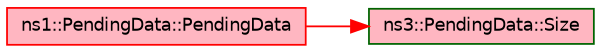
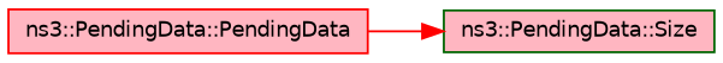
  digraph {
    rankdir=RL
    node [fillcolor=lightpink fontname=Helvetica fontsize=10 shape=record style=filled]
    n1 [color=darkgreen fontcolor=black height=0.2 label="ns3::PendingData::Size" width=0.4]
-   n2 [color=red height=0.2 label="ns1::PendingData::PendingData" width=0.4]
+   n2 [color=red height=0.2 label="ns3::PendingData::PendingData" width=0.4]
    n1 -> n2 [color=red dir=back fontname=Helvetica fontsize=10 labelfontname=Helvetica labelfontsize=10 style=solid]
  }
